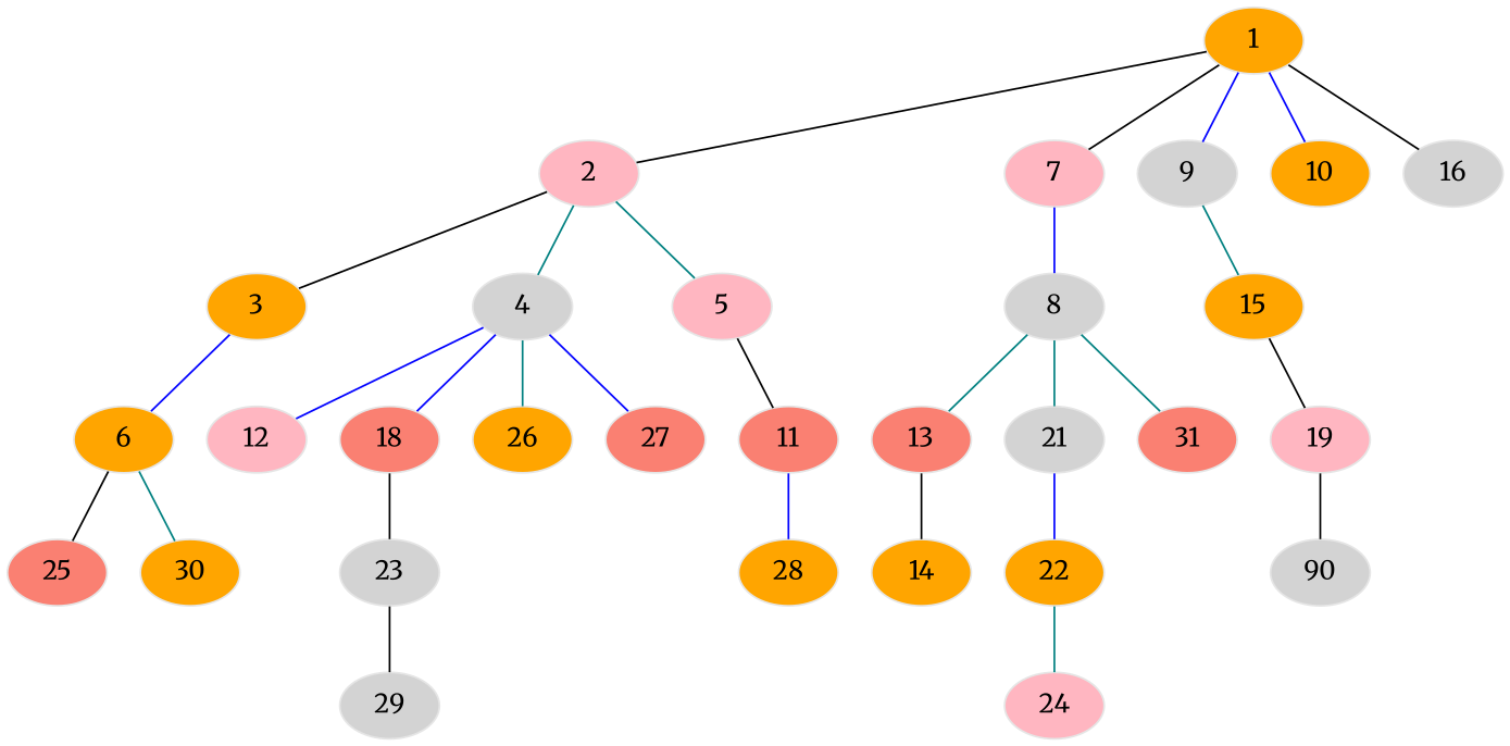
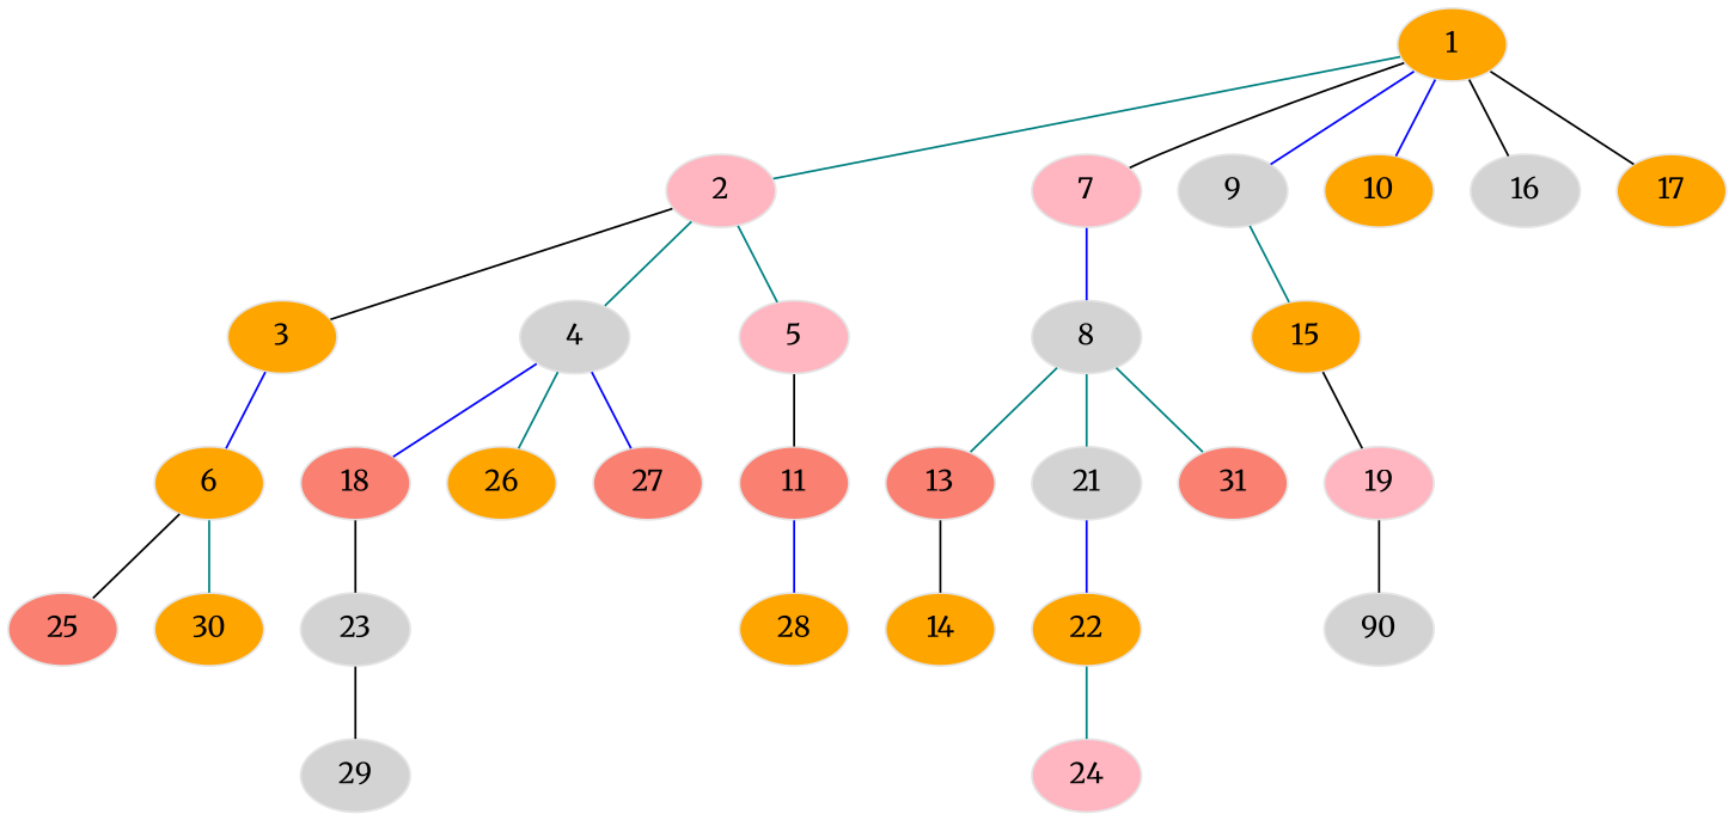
  graph {
    fontname=Merriweather
    node [color=gray90 fillcolor=orange fontname=Merriweather style=filled]
    edge [color=black fontname=Merriweather weight=1.0]
    2 [fillcolor=lightpink]
    1
    7 [fillcolor=lightpink]
    9 [fillcolor=lightgrey]
    10
    16 [fillcolor=lightgrey]
+   17
    3
    4 [fillcolor=lightgrey]
    5 [fillcolor=lightpink]
    8 [fillcolor=lightgrey]
    15
    6
-   12 [fillcolor=lightpink]
    18 [fillcolor=salmon]
    26
    27 [fillcolor=salmon]
    11 [fillcolor=salmon]
    25 [fillcolor=salmon]
    30
    23 [fillcolor=lightgrey]
    28
    13 [fillcolor=salmon]
    21 [fillcolor=lightgrey]
    31 [fillcolor=salmon]
    14
    22
    19 [fillcolor=lightpink]
    n29 [fillcolor=lightgrey label=90]
    29 [fillcolor=lightgrey]
    24 [fillcolor=lightpink]
    2 -- 3
    2 -- 4 [color=teal]
    2 -- 5 [color=teal]
-   1 -- 2
+   1 -- 2 [color=teal]
    1 -- 7
    1 -- 9 [color=blue]
    1 -- 10 [color=blue]
    1 -- 16 [weight=2.0]
+   1 -- 17 [weight=2.0]
    7 -- 8 [color=blue]
    9 -- 15 [color=teal]
    3 -- 6 [color=blue]
-   4 -- 12 [color=blue]
    4 -- 18 [color=blue]
    4 -- 26 [color=teal]
    4 -- 27 [color=blue]
    5 -- 11
    8 -- 13 [color=teal]
    8 -- 21 [color=teal]
    8 -- 31 [color=teal]
    15 -- 19
    6 -- 25
    6 -- 30 [color=teal]
    18 -- 23
    11 -- 28 [color=blue]
    23 -- 29
    13 -- 14 [weight=2.0]
    21 -- 22 [color=blue weight=2.0]
    22 -- 24 [color=teal]
    19 -- n29 [weight=2.0]
  }
